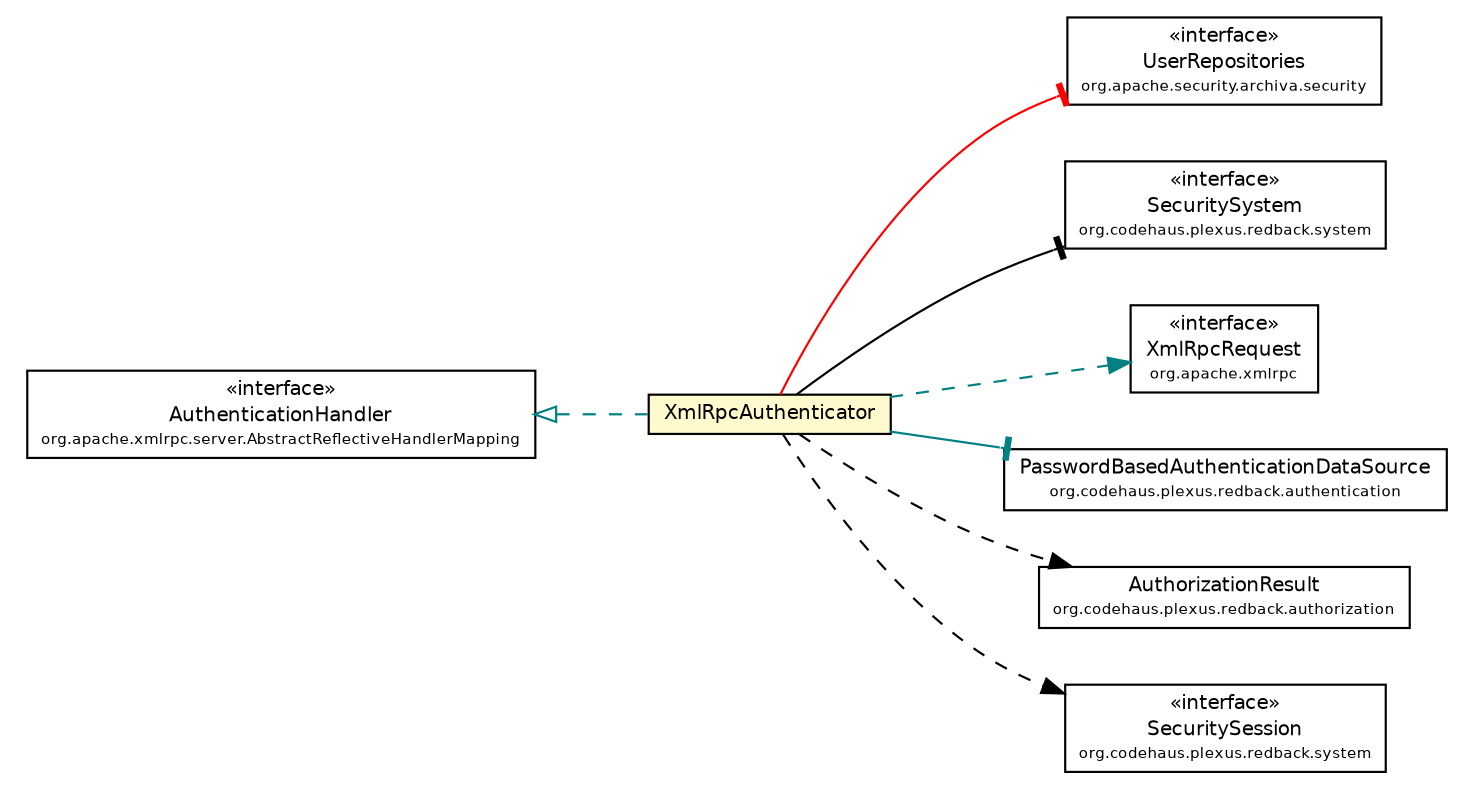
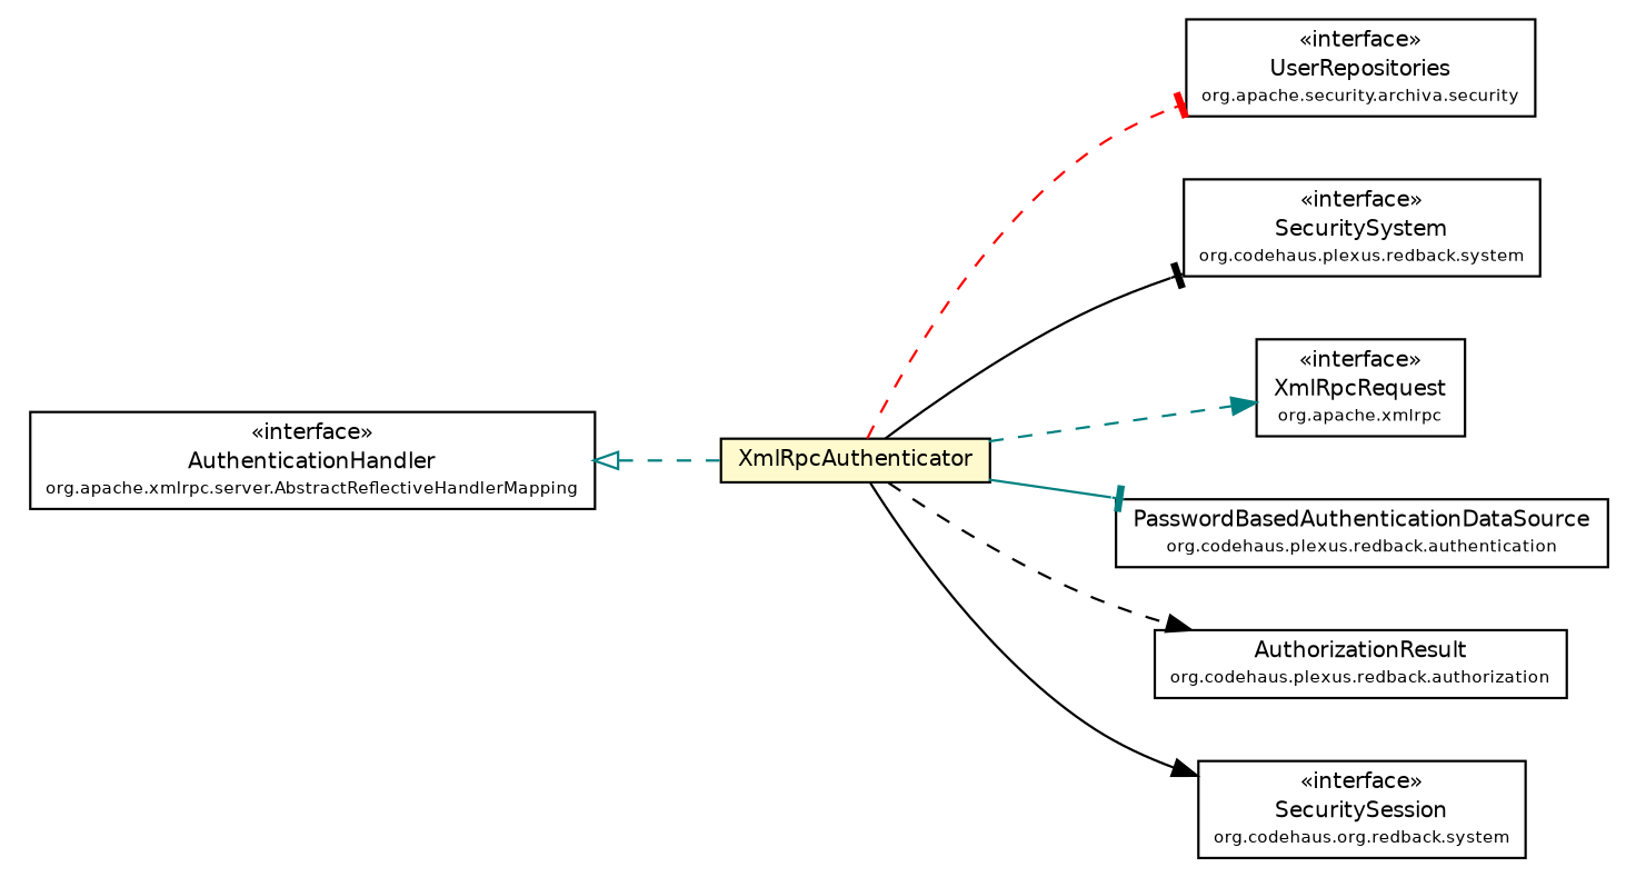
  digraph {
    rankdir=LR
    node [fontcolor=black fontname=Helvetica fontsize=9.0 shape=plaintext]
    edge [arrowhead=tee color=black fontcolor=black fontname=Helvetica fontsize=10.0 headport=p labelfontname=Helvetica labelfontsize=10 tailport=p style=dashed]
    n1 [label=<<table border="0" cellborder="1" cellspacing="0" cellpadding="2" port="p" href="../../../../maven/archiva/security/UserRepositories.html"> 		<tr><td><table border="0" cellspacing="0" cellpadding="1"> 			<tr><td> &laquo;interface&raquo; </td></tr> 			<tr><td> UserRepositories </td></tr> 			<tr><td><font point-size="7.0"> org.apache.security.archiva.security </font></td></tr> 		</table></td></tr> 		</table>>]
    n2 [label=<<table border="0" cellborder="1" cellspacing="0" cellpadding="2" port="p" bgcolor="lemonChiffon" href="./XmlRpcAuthenticator.html"> 		<tr><td><table border="0" cellspacing="0" cellpadding="1"> 			<tr><td> XmlRpcAuthenticator </td></tr> 		</table></td></tr> 		</table>>]
    n3 [label=<<table border="0" cellborder="1" cellspacing="0" cellpadding="2" port="p" href="http://java.sun.com/j2se/1.4.2/docs/api/org/codehaus/plexus/redback/system/SecuritySystem.html"> 		<tr><td><table border="0" cellspacing="0" cellpadding="1"> 			<tr><td> &laquo;interface&raquo; </td></tr> 			<tr><td> SecuritySystem </td></tr> 			<tr><td><font point-size="7.0"> org.codehaus.plexus.redback.system </font></td></tr> 		</table></td></tr> 		</table>>]
    n4 [label=<<table border="0" cellborder="1" cellspacing="0" cellpadding="2" port="p" href="http://java.sun.com/j2se/1.4.2/docs/api/org/apache/xmlrpc/XmlRpcRequest.html"> 		<tr><td><table border="0" cellspacing="0" cellpadding="1"> 			<tr><td> &laquo;interface&raquo; </td></tr> 			<tr><td> XmlRpcRequest </td></tr> 			<tr><td><font point-size="7.0"> org.apache.xmlrpc </font></td></tr> 		</table></td></tr> 		</table>>]
    n5 [label=<<table border="0" cellborder="1" cellspacing="0" cellpadding="2" port="p" href="http://java.sun.com/j2se/1.4.2/docs/api/org/codehaus/plexus/redback/authentication/PasswordBasedAuthenticationDataSource.html"> 		<tr><td><table border="0" cellspacing="0" cellpadding="1"> 			<tr><td> PasswordBasedAuthenticationDataSource </td></tr> 			<tr><td><font point-size="7.0"> org.codehaus.plexus.redback.authentication </font></td></tr> 		</table></td></tr> 		</table>>]
    n6 [label=<<table border="0" cellborder="1" cellspacing="0" cellpadding="2" port="p" href="http://java.sun.com/j2se/1.4.2/docs/api/org/codehaus/plexus/redback/authorization/AuthorizationResult.html"> 		<tr><td><table border="0" cellspacing="0" cellpadding="1"> 			<tr><td> AuthorizationResult </td></tr> 			<tr><td><font point-size="7.0"> org.codehaus.plexus.redback.authorization </font></td></tr> 		</table></td></tr> 		</table>>]
-   n7 [label=<<table border="0" cellborder="1" cellspacing="0" cellpadding="2" port="p" href="http://java.sun.com/j2se/1.4.2/docs/api/org/codehaus/plexus/redback/system/SecuritySession.html"> 		<tr><td><table border="0" cellspacing="0" cellpadding="1"> 			<tr><td> &laquo;interface&raquo; </td></tr> 			<tr><td> SecuritySession </td></tr> 			<tr><td><font point-size="7.0"> org.codehaus.plexus.redback.system </font></td></tr> 		</table></td></tr> 		</table>>]
+   n7 [label=<<table border="0" cellborder="1" cellspacing="0" cellpadding="2" port="p" href="http://java.sun.com/j2se/1.4.2/docs/api/org/codehaus/plexus/redback/system/SecuritySession.html"> 		<tr><td><table border="0" cellspacing="0" cellpadding="1"> 			<tr><td> &laquo;interface&raquo; </td></tr> 			<tr><td> SecuritySession </td></tr> 			<tr><td><font point-size="7.0"> org.codehaus.org.redback.system </font></td></tr> 		</table></td></tr> 		</table>>]
    n8 [label=<<table border="0" cellborder="1" cellspacing="0" cellpadding="2" port="p" href="http://java.sun.com/j2se/1.4.2/docs/api/org/apache/xmlrpc/server/AbstractReflectiveHandlerMapping/AuthenticationHandler.html"> 		<tr><td><table border="0" cellspacing="0" cellpadding="1"> 			<tr><td> &laquo;interface&raquo; </td></tr> 			<tr><td> AuthenticationHandler </td></tr> 			<tr><td><font point-size="7.0"> org.apache.xmlrpc.server.AbstractReflectiveHandlerMapping </font></td></tr> 		</table></td></tr> 		</table>>]
-   n2 -> n1 [color=red style=""]
+   n2 -> n1 [color=red]
    n2 -> n3 [style=""]
    n2 -> n4 [arrowhead=normal color=teal]
    n2 -> n5 [color=teal style=solid]
    n2 -> n6 [arrowhead=normal]
-   n2 -> n7 [arrowhead=normal]
+   n2 -> n7 [arrowhead=normal style=solid]
    n8 -> n2 [arrowtail=empty color=teal dir=back fontsize=10 arrowhead="" fontcolor=""]
  }
